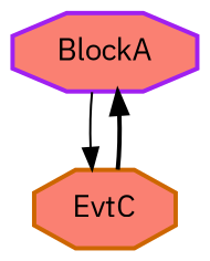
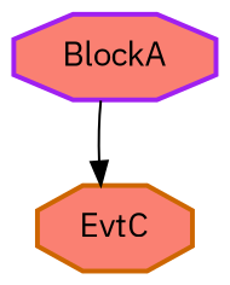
  digraph {
    fontname="IBM Plex Sans"
    node [bpid=8 cpu=1 fid=1 fillcolor=salmon gid=5 pattern=A penwidth=2 shape=octagon sid=2 style=filled toffs=0 tperiod=100000000 fontname="IBM Plex Sans"]
    edge [color=black type=defdst fontname="IBM Plex Sans"]
    BlockA [color=purple patexit=1 qlo=1]
    EvtC [color=darkorange3 evtno=0 par=1 patentry=1 type=tmsg]
    BlockA -> EvtC [style=solid]
-   EvtC -> BlockA [style=bold]
  }
